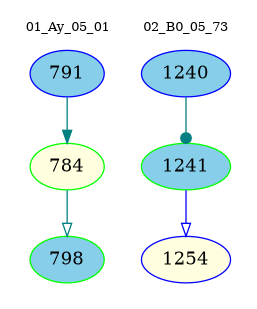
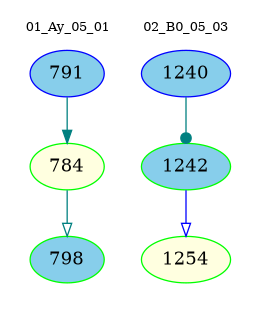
  digraph {
    fontname="DejaVu Serif"
    node [color=blue fillcolor=skyblue fontname="DejaVu Serif" style=filled]
    edge [arrowhead=onormal color=teal fontname="DejaVu Serif"]
    n1 [label=791]
    n2 [color=green fillcolor=lightyellow label=784]
    n3 [color=green label=798]
    n4 [label=1240]
-   n5 [color=green label=1241]
-   n6 [fillcolor=lightyellow label=1254]
+   n5 [color=green label=1242]
+   n6 [color=green fillcolor=lightyellow label=1254]
    subgraph cluster_1 {
      color=white
      fontsize=10
      label="01_Ay_05_01"
      n1
      n2
      n3
    }
    subgraph cluster_2 {
      color=white
      fontsize=10
-     label="02_B0_05_73"
+     label="02_B0_05_03"
      n4
      n5
      n6
    }
    n1 -> n2 [arrowhead=normal]
    n2 -> n3
    n4 -> n5 [arrowhead=dot]
    n5 -> n6 [color=blue]
  }
